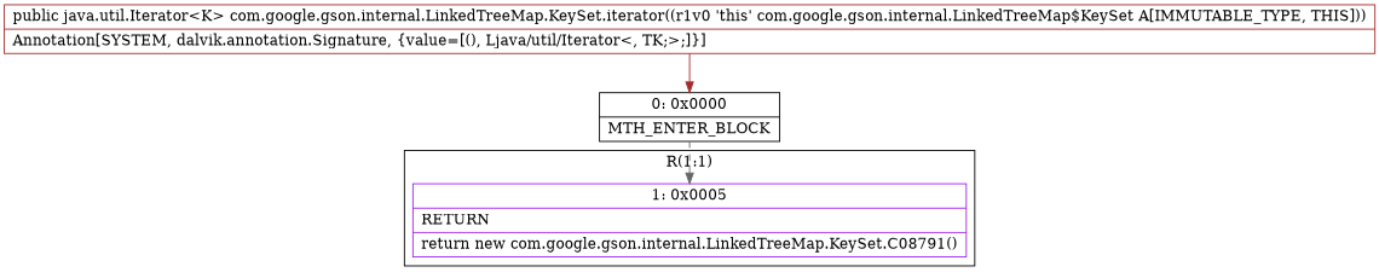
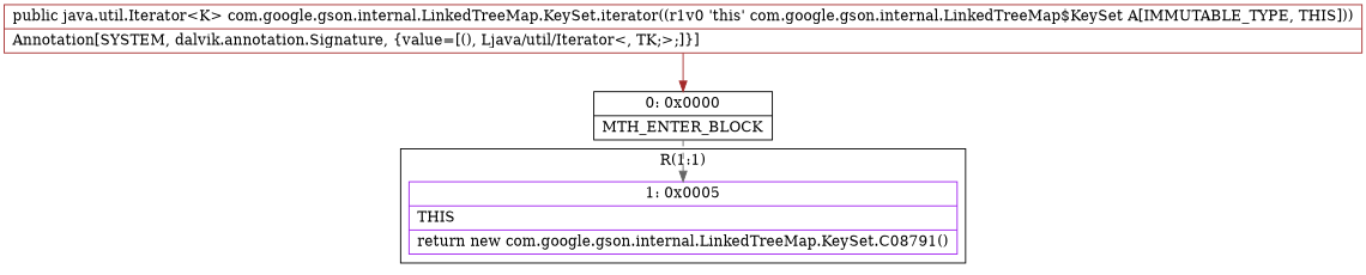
  digraph {
    node [shape=record]
-   n1 [color=purple label="{1\:\ 0x0005|RETURN\l|return new com.google.gson.internal.LinkedTreeMap.KeySet.C08791()\l}"]
+   n1 [color=purple label="{1\:\ 0x0005|THIS\l|return new com.google.gson.internal.LinkedTreeMap.KeySet.C08791()\l}"]
    n2 [color=black label="{0\:\ 0x0000|MTH_ENTER_BLOCK\l}"]
    n3 [label="{public java.util.Iterator\<K\> com.google.gson.internal.LinkedTreeMap.KeySet.iterator((r1v0 'this' com.google.gson.internal.LinkedTreeMap$KeySet A[IMMUTABLE_TYPE, THIS]))  | Annotation[SYSTEM, dalvik.annotation.Signature, \{value=[(), Ljava\/util\/Iterator\<, TK;\>;]\}]\l}" color=brown]
    subgraph cluster_1 {
      label="R(1:1)"
      n1
    }
    n2 -> n1 [color=gray40 style=dashed]
    n3 -> n2 [color=brown style=solid]
  }
